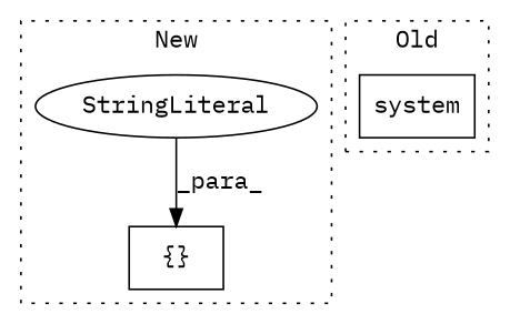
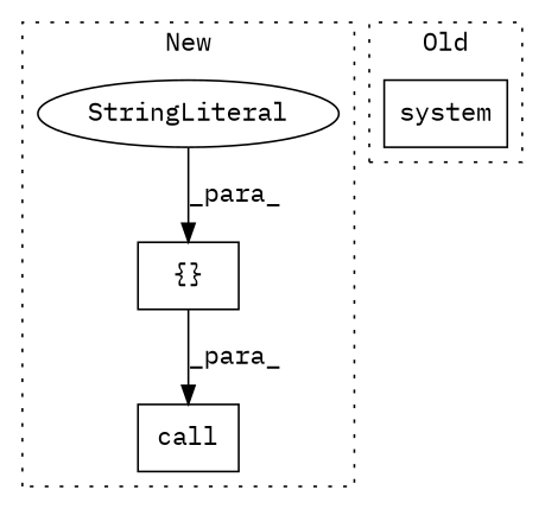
  digraph {
    fontname="IBM Plex Mono"
    node [a=32 shape=box fontname="IBM Plex Mono"]
    edge [fontname="IBM Plex Mono"]
+   n1 [l="5,1" label=call s="3608,3706"]
    n2 [a=4 l="1,1" label="{}" s="3625,3700"]
    n3 [a=45 l=74 label=StringLiteral s=3626 shape=ellipse]
    n4 [l="7,1" label=system s="3480,3561"]
    subgraph cluster_1 {
      label=New
      style=dotted
+     n1
      n2
      n3
    }
    subgraph cluster_2 {
      label=Old
      style=dotted
      n4
    }
+   n2 -> n1 [label=_para_]
    n3 -> n2 [label=_para_]
  }
